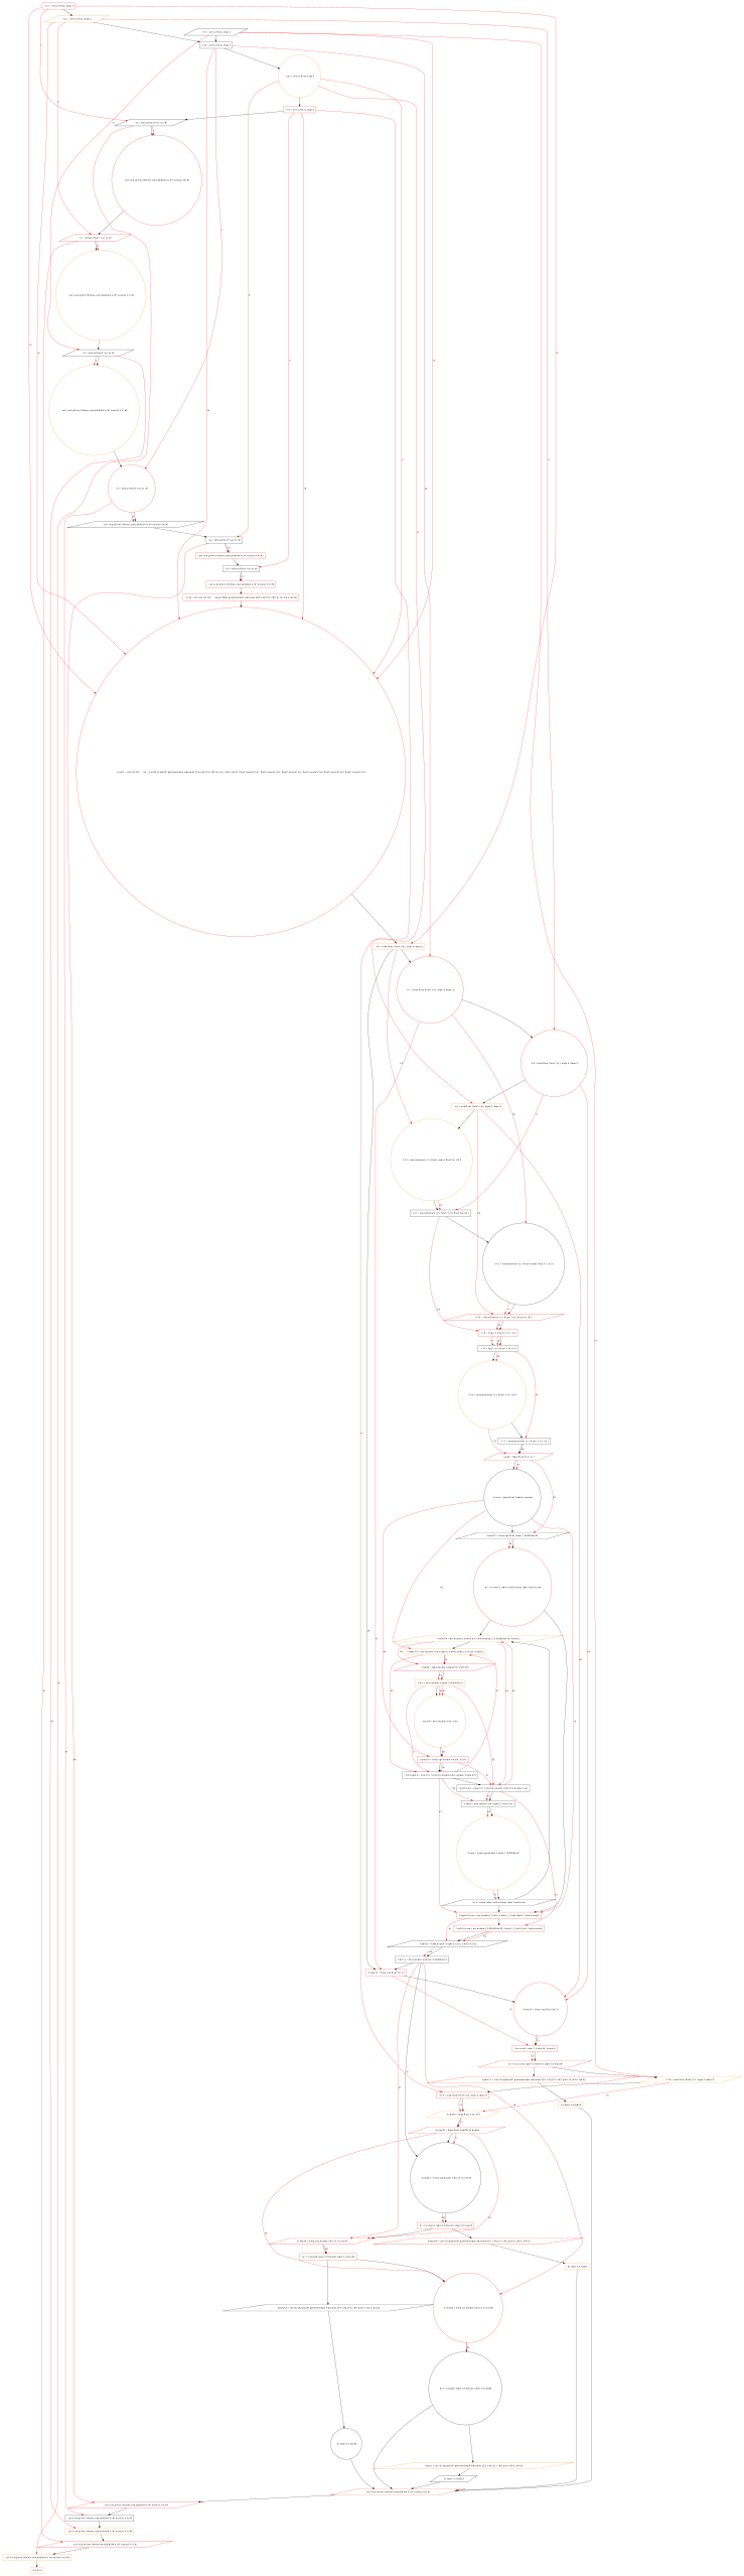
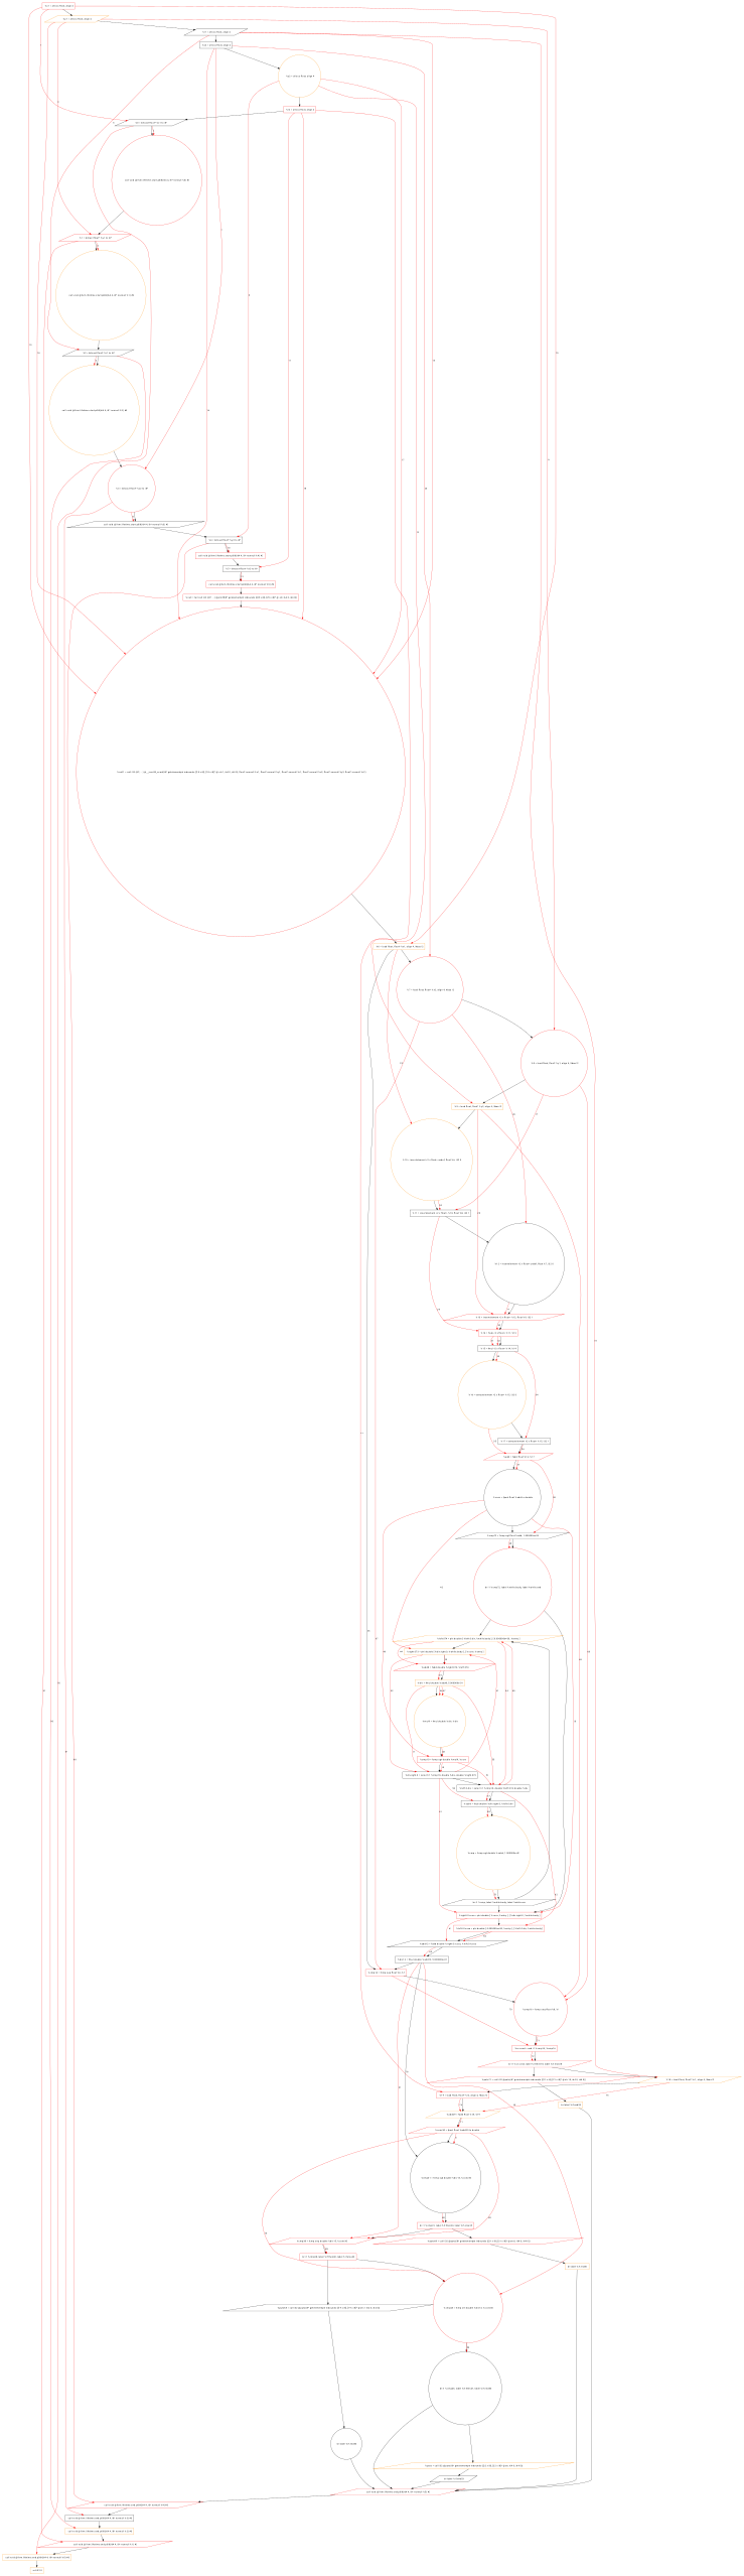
  digraph {
    fontname=Roboto
    node [color=red fontname=Roboto shape=box]
    edge [fontname=Roboto color=red]
    n1 [label="  %x1 = alloca float, align 4"]
    n2 [color=darkorange label="  %y1 = alloca float, align 4" shape=parallelogram]
    n3 [color=black label="  %0 = bitcast float* %x1 to i8*" shape=parallelogram]
    n4 [label="  %call1 = call i32 (i8*, ...) @__isoc99_scanf(i8* getelementptr inbounds ([18 x i8], [18 x i8]* @.str.1, i64 0, i64 0), float* nonnull %x1, float* nonnull %y1, float* nonnull %r1, float* nonnull %x2, float* nonnull %y2, float* nonnull %r2)" shape=circle]
    n5 [color=darkorange label="  %6 = load float, float* %x1, align 4, !tbaa !2"]
    n6 [color=black label="  %r1 = alloca float, align 4" shape=parallelogram]
    n7 [label="  %1 = bitcast float* %y1 to i8*" shape=parallelogram]
    n8 [label="  %8 = load float, float* %y1, align 4, !tbaa !2" shape=circle]
    n9 [label="  call void @llvm.lifetime.start.p0i8(i64 4, i8* nonnull %0) #3" shape=circle]
    n10 [color=darkorange label="  call void @llvm.lifetime.end.p0i8(i64 4, i8* nonnull %0) #3"]
    n11 [label="  %7 = load float, float* %x2, align 4, !tbaa !2" shape=circle]
    n12 [color=darkorange label="  %10 = insertelement <2 x float> undef, float %6, i32 0" shape=circle]
    n13 [label="  %cmp14 = fcmp oeq float %6, %7"]
    n14 [color=black label="  %x2 = alloca float, align 4"]
    n15 [color=black label="  %2 = bitcast float* %r1 to i8*" shape=parallelogram]
    n16 [color=darkorange label="  %18 = load float, float* %r1, align 4, !tbaa !2" shape=parallelogram]
    n17 [color=darkorange label="  call void @llvm.lifetime.start.p0i8(i64 4, i8* nonnull %1) #3" shape=circle]
    n18 [label="  call void @llvm.lifetime.end.p0i8(i64 4, i8* nonnull %1) #3" shape=parallelogram]
    n19 [color=darkorange label="  %9 = load float, float* %y2, align 4, !tbaa !2"]
    n20 [color=black label="  %11 = insertelement <2 x float> %10, float %8, i32 1"]
    n21 [label="  %cmp16 = fcmp oeq float %8, %9" shape=circle]
    n22 [color=darkorange label="  %y2 = alloca float, align 4" shape=circle]
    n23 [label="  %3 = bitcast float* %x2 to i8*" shape=circle]
    n24 [color=darkorange label="  call void @llvm.lifetime.start.p0i8(i64 4, i8* nonnull %2) #3" shape=circle]
    n25 [color=darkorange label="  call void @llvm.lifetime.end.p0i8(i64 4, i8* nonnull %2) #3"]
    n26 [label="  %19 = load float, float* %r2, align 4, !tbaa !2"]
    n27 [color=darkorange label="  %add29 = fadd float %18, %19" shape=parallelogram]
    n28 [label="  %r2 = alloca float, align 4"]
    n29 [color=black label="  %4 = bitcast float* %y2 to i8*"]
    n30 [color=black label="  call void @llvm.lifetime.start.p0i8(i64 4, i8* nonnull %3) #3" shape=parallelogram]
    n31 [color=black label="  call void @llvm.lifetime.end.p0i8(i64 4, i8* nonnull %3) #3"]
    n32 [color=black label="  %12 = insertelement <2 x float> undef, float %7, i32 0" shape=circle]
    n33 [color=black label="  %5 = bitcast float* %r2 to i8*"]
    n34 [label="  call void @llvm.lifetime.start.p0i8(i64 4, i8* nonnull %4) #3"]
    n35 [label="  call void @llvm.lifetime.end.p0i8(i64 4, i8* nonnull %4) #3" shape=parallelogram]
    n36 [label="  %13 = insertelement <2 x float> %12, float %9, i32 1" shape=parallelogram]
    n37 [label="  call void @llvm.lifetime.start.p0i8(i64 4, i8* nonnull %5) #3"]
    n38 [color=darkorange label="  ret i32 0"]
    n39 [label="  %call = tail call i32 (i8*, ...) @printf(i8* getelementptr inbounds ([25 x i8], [25 x i8]* @.str, i64 0, i64 0))"]
    n40 [label="  call void @llvm.lifetime.end.p0i8(i64 4, i8* nonnull %5) #3" shape=parallelogram]
    n41 [label="  %or.cond = and i1 %cmp14, %cmp16"]
    n42 [label="  %14 = fsub <2 x float> %11, %13"]
    n43 [color=black label="  %15 = fmul <2 x float> %14, %14"]
    n44 [color=darkorange label="  %16 = extractelement <2 x float> %15, i32 0" shape=circle]
    n45 [color=black label="  %17 = extractelement <2 x float> %15, i32 1"]
    n46 [label="  %add = fadd float %16, %17" shape=parallelogram]
    n47 [color=black label="  %conv = fpext float %add to double" shape=circle]
-   n48 [color=black label="%cmp72 = fcmp ogt float %add, 7.000000e+03" shape=parallelogram]
+   n48 [color=black label="  %cmp72 = fcmp ogt float %add, 1.000000e+03" shape=parallelogram]
    n49 [color=darkorange label="  %right.073 = phi double [ %div.right.0, %while.body ], [ %conv, %entry ]"]
    n50 [label="  %cmp10 = fcmp ogt double %mul9, %conv"]
    n51 [label="  %right.0.lcssa = phi double [ %conv, %entry ], [ %div.right.0, %while.body ]"]
    n52 [label="  br i1 %cmp72, label %while.body, label %while.end" shape=circle]
    n53 [label="  %add8 = fadd double %right.073, %left.074" shape=parallelogram]
    n54 [color=black label="  %div.right.0 = select i1 %cmp10, double %div, double %right.073"]
    n55 [color=black label="  %left.0.div = select i1 %cmp10, double %left.074, double %div"]
    n56 [label="  %left.0.lcssa = phi double [ 0.000000e+00, %entry ], [ %left.0.div, %while.body ]"]
    n57 [color=black label="  %add12 = fadd double %right.0.lcssa, %left.0.lcssa" shape=parallelogram]
    n58 [color=darkorange label="  %left.074 = phi double [ %left.0.div, %while.body ], [ 0.000000e+00, %entry ]" shape=parallelogram]
    n59 [color=darkorange label="  %div = fmul double %add8, 5.000000e-01"]
    n60 [color=black label="  %sub6 = fsub double %div.right.0, %left.0.div"]
    n61 [color=darkorange label="  %mul9 = fmul double %div, %div" shape=circle]
    n62 [color=darkorange label="  %cmp = fcmp ogt double %sub6, 1.000000e+03" shape=circle]
    n63 [color=black label="  br i1 %cmp, label %while.body, label %while.end" shape=parallelogram]
    n64 [color=black label="  %div13 = fmul double %add12, 5.000000e-01"]
    n65 [color=black label="  %cmp31 = fcmp ogt double %div13, %conv30" shape=circle]
    n66 [label="%cmp38 = fcmp oeq double %div15, %conv30" shape=parallelogram]
    n67 [label="  %cmp45 = fcmp olt double %div13, %conv30" shape=circle]
    n68 [label="  br i1 %cmp31, label %if.then33, label %if.else35"]
    n69 [label="  br i1 %cmp38, label %if.then40, label %if.else42"]
    n70 [color=black label="  br i1 %cmp45, label %if.then47, label %if.end53" shape=circle]
    n71 [label="  br i1 %or.cond, label %if.then18, label %if.else28" shape=parallelogram]
    n72 [label="  %puts71 = call i32 @puts(i8* getelementptr inbounds ([21 x i8], [21 x i8]* @str.10, i64 0, i64 0))" shape=parallelogram]
    n73 [color=darkorange label="  br label %if.end53"]
    n74 [label="  %conv30 = fpext float %add29 to double" shape=parallelogram]
    n75 [label="  %puts69 = call i32 @puts(i8* getelementptr inbounds ([21 x i8], [21 x i8]* @str.8, i64 0, i64 0))" shape=parallelogram]
    n76 [color=darkorange label="  br label %if.end53"]
    n77 [color=black label="  %puts68 = call i32 @puts(i8* getelementptr inbounds ([19 x i8], [19 x i8]* @str.7, i64 0, i64 0))" shape=parallelogram]
    n78 [color=black label="  br label %if.end53" shape=circle]
    n79 [color=darkorange label="  %puts = call i32 @puts(i8* getelementptr inbounds ([22 x i8], [22 x i8]* @str, i64 0, i64 0))" shape=parallelogram]
    n80 [color=black label="  br label %if.end53" shape=parallelogram]
    n1 -> n2 [color=""]
    n1 -> n3 [label=1]
    n1 -> n4 [label=13]
    n1 -> n5 [label=19]
    n2 -> n4 [label=14]
-   n2 -> n14 [color=""]
+   n2 -> n6 [color=""]
    n2 -> n7 [label=3]
    n2 -> n8 [label=21]
    n3 -> n9 [color=""]
    n3 -> n9 [label=2]
    n3 -> n10 [label=92]
    n4 -> n5 [color=""]
    n5 -> n11 [color=""]
    n5 -> n12 [label=23]
    n5 -> n13 [color=black label=66]
    n6 -> n4 [label=15]
    n6 -> n14 [color=""]
    n6 -> n15 [label=5]
    n6 -> n16 [label=73]
    n7 -> n17 [color=""]
    n7 -> n17 [label=4]
    n7 -> n18 [label=91]
    n8 -> n19 [color=""]
    n8 -> n20 [label=27]
    n8 -> n21 [label=68]
    n9 -> n7 [color=""]
    n10 -> n38 [color=""]
    n11 -> n8 [color=""]
    n11 -> n13 [label=67]
    n11 -> n32 [label=26]
    n12 -> n20 [color=""]
    n12 -> n20 [label=24]
    n13 -> n21 [color=""]
    n13 -> n41 [label=70]
    n14 -> n4 [label=16]
    n14 -> n11 [label=20]
    n14 -> n22 [color=""]
    n14 -> n23 [label=7]
    n15 -> n24 [color=""]
    n15 -> n24 [label=6]
    n15 -> n25 [label=90]
    n16 -> n26 [color=""]
    n16 -> n27 [label=75]
    n17 -> n15 [color=""]
    n18 -> n10 [color=""]
    n19 -> n12 [color=""]
    n19 -> n21 [label=69]
    n19 -> n36 [label=28]
    n20 -> n32 [color=""]
    n20 -> n42 [label=29]
    n21 -> n41 [color=""]
    n21 -> n41 [label=71]
    n22 -> n4 [label=17]
    n22 -> n19 [label=22]
    n22 -> n28 [color=""]
    n22 -> n29 [label=9]
    n23 -> n30 [color=""]
    n23 -> n30 [label=8]
    n23 -> n31 [label=89]
    n24 -> n23 [color=""]
    n25 -> n18 [color=""]
    n26 -> n27 [color=""]
    n26 -> n27 [label=76]
    n27 -> n74 [color=""]
    n27 -> n74 [label=77]
    n28 -> n3 [color=""]
    n28 -> n4 [label=18]
    n28 -> n26 [label=74]
    n28 -> n33 [label=11]
    n29 -> n34 [color=""]
    n29 -> n34 [label=10]
    n29 -> n35 [label=88]
    n30 -> n29 [color=""]
    n31 -> n25 [color=""]
    n32 -> n36 [color=""]
    n32 -> n36 [label=27]
    n33 -> n37 [color=""]
    n33 -> n37 [label=12]
    n34 -> n33 [color=""]
    n35 -> n31 [color=""]
    n36 -> n42 [color=""]
    n36 -> n42 [label=30]
    n37 -> n39 [color=""]
    n39 -> n4 [color=""]
    n40 -> n35 [color=""]
    n41 -> n71 [color=""]
    n41 -> n71 [label=72]
    n42 -> n43 [color=""]
    n42 -> n43 [label=31]
    n42 -> n43 [label=32]
    n43 -> n44 [color=""]
    n43 -> n44 [label=33]
    n43 -> n45 [label=34]
    n44 -> n45 [color=""]
    n44 -> n46 [label=35]
    n45 -> n46 [color=""]
    n45 -> n46 [label=36]
    n46 -> n47 [color=""]
    n46 -> n47 [label=37]
    n46 -> n48 [label=38]
    n47 -> n48 [color=""]
    n47 -> n49 [label=42]
    n47 -> n50 [label=49]
    n47 -> n51 [label=60]
    n48 -> n52 [color=""]
    n48 -> n52 [label=39]
    n49 -> n53 [color=""]
    n49 -> n53 [label=43]
    n49 -> n54 [label=52]
    n50 -> n54 [color=""]
    n50 -> n54 [label=50]
    n50 -> n55 [label=53]
    n51 -> n56 [color=""]
    n51 -> n57 [label=63]
    n52 -> n51 [color=""]
    n52 -> n58 [color=""]
    n53 -> n59 [color=""]
    n53 -> n59 [label=45]
    n54 -> n49 [label=41]
    n54 -> n51 [label=61]
    n54 -> n55 [color=""]
    n54 -> n60 [label=56]
    n55 -> n56 [label=62]
    n55 -> n58 [label=40]
    n55 -> n60 [color=""]
    n55 -> n60 [label=57]
    n56 -> n57 [color=""]
    n56 -> n57 [label=64]
    n57 -> n64 [color=""]
    n57 -> n64 [label=65]
    n58 -> n49 [color=""]
    n58 -> n53 [label=44]
    n58 -> n55 [label=54]
    n59 -> n54 [label=51]
    n59 -> n55 [label=55]
    n59 -> n61 [color=""]
    n59 -> n61 [label=46]
    n59 -> n61 [label=47]
    n60 -> n62 [color=""]
    n60 -> n62 [label=58]
    n61 -> n50 [color=""]
    n61 -> n50 [label=48]
    n62 -> n63 [color=""]
    n62 -> n63 [label=59]
    n63 -> n51 [color=""]
    n63 -> n58 [color=""]
    n64 -> n13 [color=""]
    n64 -> n65 [color=black label=78]
    n64 -> n66 [label=81]
    n64 -> n67 [label=84]
    n65 -> n68 [color=""]
    n65 -> n68 [label=80]
    n66 -> n69 [color=""]
    n66 -> n69 [label=83]
    n67 -> n70 [color=""]
    n67 -> n70 [label=86]
    n68 -> n66 [color=""]
    n68 -> n75 [color=""]
    n69 -> n67 [color=""]
    n69 -> n77 [color=""]
    n70 -> n40 [color=""]
    n70 -> n79 [color=""]
    n71 -> n16 [color=""]
    n71 -> n72 [color=""]
    n72 -> n73 [color=""]
    n73 -> n40 [color=""]
    n74 -> n65 [color=""]
    n74 -> n65 [label=79]
    n74 -> n66 [label=82]
    n74 -> n67 [label=85]
    n75 -> n76 [color=""]
    n76 -> n40 [color=""]
    n77 -> n78 [color=""]
    n78 -> n40 [color=""]
    n79 -> n80 [color=""]
    n80 -> n40 [color=""]
  }
